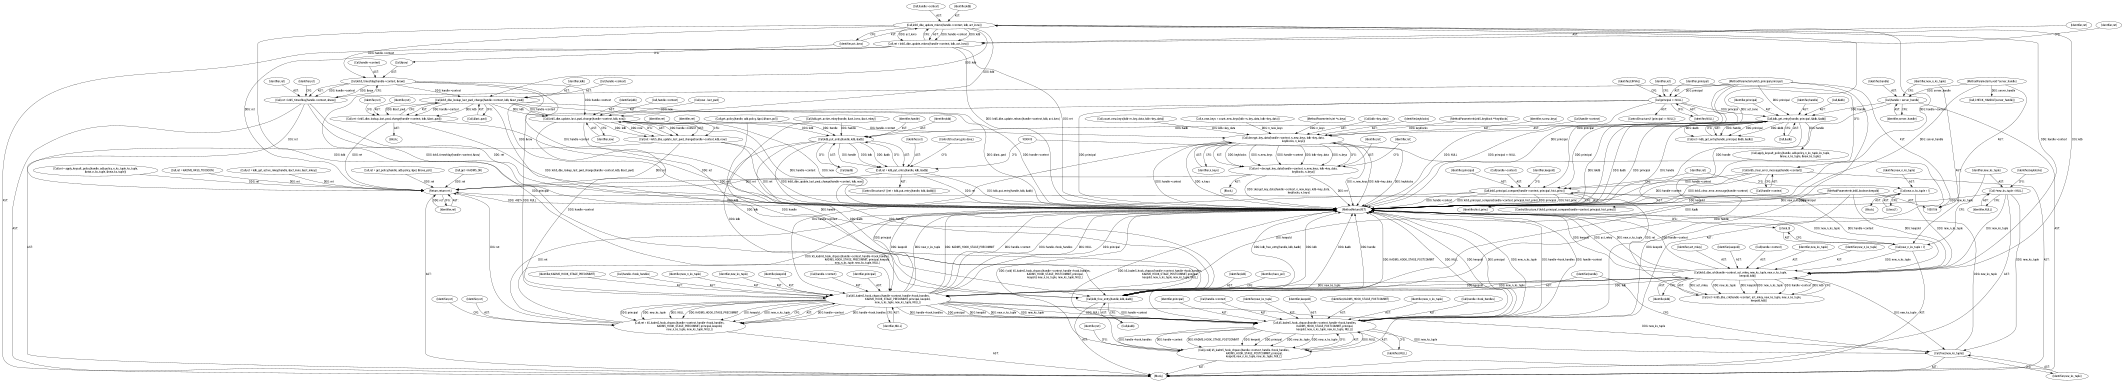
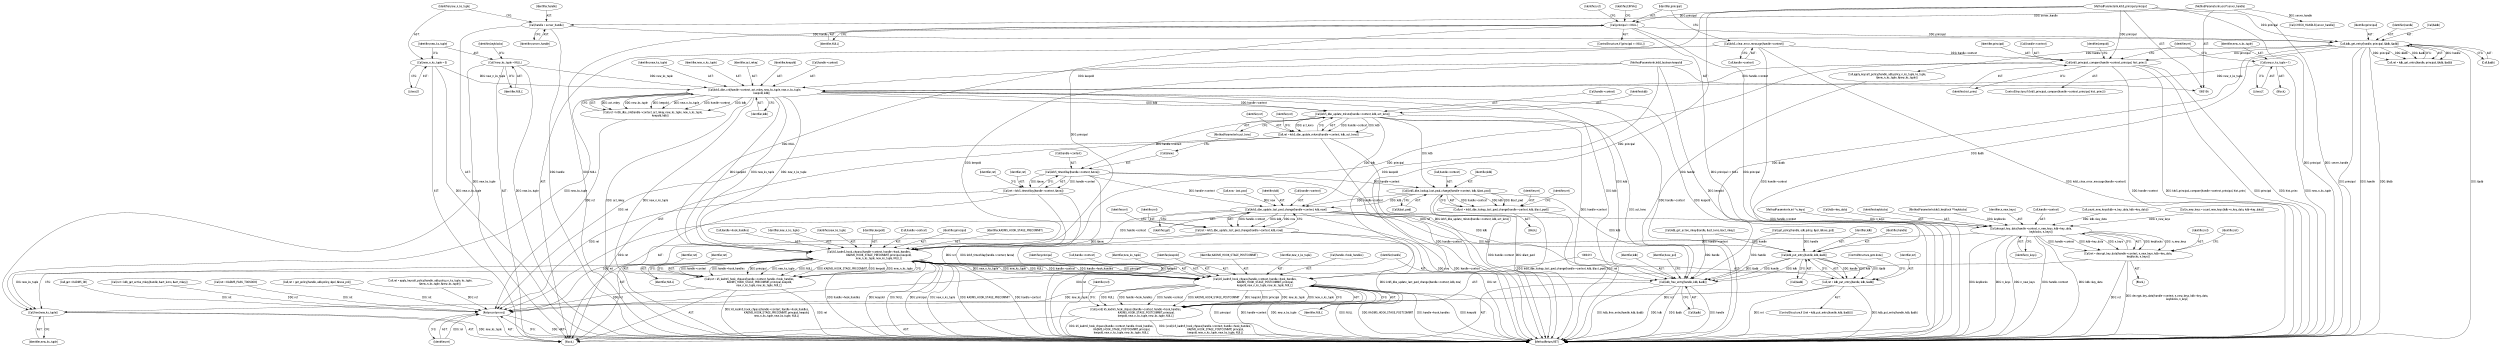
  digraph {
    fontname="Roboto Condensed"
    node [fontname="Roboto Condensed"]
    edge [fontname="Roboto Condensed"]
    n1 [label="(Call,krb5_dbe_update_mkvno(handle->context, kdb, act_kvno))"]
    n2 [label="(Call,ret = krb5_dbe_update_mkvno(handle->context, kdb, act_kvno))"]
    n3 [label="(Call,krb5_timeofday(handle->context, &now))"]
    n4 [label="(Call,krb5_dbe_lookup_last_pwd_change(handle->context, kdb, &last_pwd))"]
    n5 [label="(Call,krb5_dbe_update_last_pwd_change(handle->context, kdb, now))"]
    n6 [label="(Call,kdb_free_entry(handle, kdb, &adb))"]
-   n7 [label="(Identifier,act_kvno)"]
+   n7 [label="(MethodParameterIn,act_kvno)"]
    n8 [label="(MethodReturn,RET)"]
    n9 [label="(Block,)"]
    n10 [label="(Return,return ret;)"]
    n11 [label="(Call,ret = krb5_timeofday(handle->context, &now))"]
    n12 [label="(Call,ret = krb5_dbe_lookup_last_pwd_change(handle->context, kdb, &last_pwd))"]
    n13 [label="(Call,&last_pwd)"]
    n14 [label="(Call,k5_kadm5_hook_chpass(handle->context, handle->hook_handles,\n                               KADM5_HOOK_STAGE_PRECOMMIT, principal, keepold,\n                               new_n_ks_tuple, new_ks_tuple, NULL))"]
    n15 [label="(Call,kdb_put_entry(handle, kdb, &adb))"]
    n16 [label="(Call,ret = krb5_dbe_update_last_pwd_change(handle->context, kdb, now))"]
    n17 [label="(Call,decrypt_key_data(handle->context, n_new_keys, kdb->key_data,\n                                keyblocks, n_keys))"]
-   n18 [label="(Identifier,now)"]
+   n18 [label="(Identifier,get)"]
    n19 [label="(Call,&adb)"]
    n20 [label="(Call,&now)"]
    n21 [label="(Call,krb5_dbe_crk(handle->context, act_mkey, new_ks_tuple, new_n_ks_tuple,\n                       keepold, kdb))"]
    n22 [label="(Call,free(new_ks_tuple))"]
    n23 [label="(Call,ret = krb5_dbe_crk(handle->context, act_mkey, new_ks_tuple, new_n_ks_tuple,\n                       keepold, kdb))"]
    n24 [label="(Identifier,kdb)"]
    n25 [label="(Call,k5_kadm5_hook_chpass(handle->context, handle->hook_handles,\n                                KADM5_HOOK_STAGE_POSTCOMMIT, principal,\n                                keepold, new_n_ks_tuple, new_ks_tuple, NULL))"]
    n26 [label="(Call,ret = k5_kadm5_hook_chpass(handle->context, handle->hook_handles,\n                               KADM5_HOOK_STAGE_PRECOMMIT, principal, keepold,\n                               new_n_ks_tuple, new_ks_tuple, NULL))"]
    n27 [label="(Identifier,NULL)"]
    n28 [label="(Identifier,new_ks_tuple)"]
    n29 [label="(Call,krb5_principal_compare(handle->context, principal, hist_princ))"]
    n30 [label="(ControlStructure,if (krb5_principal_compare(handle->context, principal, hist_princ)))"]
    n31 [label="(Identifier,hist_princ)"]
    n32 [label="(Call,krb5_clear_error_message(handle->context))"]
    n33 [label="(Call,handle->context)"]
    n34 [label="(Call,kdb_get_entry(handle, principal, &kdb, &adb))"]
    n35 [label="(Call,ret = kdb_get_entry(handle, principal, &kdb, &adb))"]
    n36 [label="(Call,apply_keysalt_policy(handle, adb.policy, n_ks_tuple, ks_tuple,\n                               &new_n_ks_tuple, &new_ks_tuple))"]
    n37 [label="(Call,&adb)"]
    n38 [label="(Call,ret = kdb_put_entry(handle, kdb, &adb))"]
    n39 [label="(Call,&adb)"]
    n40 [label="(Call,handle = server_handle)"]
    n41 [label="(Identifier,server_handle)"]
    n42 [label="(MethodParameterIn,void *server_handle)"]
    n43 [label="(Call,CHECK_HANDLE(server_handle))"]
    1000106
    n45 [label="(Call,principal == NULL)"]
    n46 [label="(ControlStructure,if (principal == NULL))"]
    n47 [label="(Identifier,NULL)"]
    n48 [label="(MethodParameterIn,krb5_principal principal)"]
    n49 [label="(Call,(void) k5_kadm5_hook_chpass(handle->context, handle->hook_handles,\n                                KADM5_HOOK_STAGE_POSTCOMMIT, principal,\n                                keepold, new_n_ks_tuple, new_ks_tuple, NULL))"]
    n50 [label="(Identifier,NULL)"]
    n51 [label="(Call,*new_ks_tuple = NULL)"]
    n52 [label="(Identifier,NULL)"]
    n53 [label="(Call,new_n_ks_tuple = 0)"]
    n54 [label="(Literal,0)"]
    n55 [label="(Call,new_n_ks_tuple = 1)"]
    n56 [label="(Block,)"]
    n57 [label="(Literal,1)"]
    n58 [label="(MethodParameterIn,krb5_boolean keepold)"]
    n59 [label="(Identifier,ret)"]
    n60 [label="(Block,)"]
    n61 [label="(Call,ret = decrypt_key_data(handle->context, n_new_keys, kdb->key_data,\n                                keyblocks, n_keys))"]
    n62 [label="(Identifier,n_keys)"]
    n63 [label="(Block,)"]
    n64 [label="(ControlStructure,if ((ret = kdb_put_entry(handle, kdb, &adb))))"]
    n65 [label="(Identifier,principal)"]
    n66 [label="(Identifier,ret)"]
    n67 [label="(Identifier,keyblocks)"]
    n68 [label="(Identifier,handle)"]
    n69 [label="(Identifier,ret)"]
    n70 [label="(Identifier,ret)"]
    n71 [label="(Identifier,ret)"]
    n72 [label="(Identifier,ret)"]
    n73 [label="(Identifier,ret)"]
    n74 [label="(Identifier,act_mkey)"]
    n75 [label="(Identifier,EINVAL)"]
    n76 [label="(Call,handle->context)"]
    n77 [label="(Call,count_new_keys(kdb->n_key_data, kdb->key_data))"]
    n78 [label="(Call,get_policy(handle, adb.policy, &pol, &have_pol))"]
    n79 [label="(Identifier,ret)"]
    n80 [label="(Call,ret = get_policy(handle, adb.policy, &pol, &have_pol))"]
    n81 [label="(Call,handle->context)"]
    n82 [label="(Identifier,keepold)"]
    n83 [label="(Identifier,kdb)"]
    n84 [label="(Call,handle->context)"]
    n85 [label="(Identifier,new_ks_tuple)"]
    n86 [label="(Call,n_new_keys = count_new_keys(kdb->n_key_data, kdb->key_data))"]
    n87 [label="(Identifier,ret)"]
    n88 [label="(Identifier,handle)"]
    n89 [label="(Identifier,principal)"]
    n90 [label="(Call,handle->context)"]
    n91 [label="(Call,get = KADM5_OK)"]
    n92 [label="(Identifier,ret)"]
    n93 [label="(Call,kdb_get_active_mkey(handle, &act_kvno, &act_mkey))"]
    n94 [label="(Identifier,kdb)"]
    n95 [label="(Identifier,kdb)"]
    n96 [label="(Call,now - last_pwd)"]
    n97 [label="(Call,ret = apply_keysalt_policy(handle, adb.policy, n_ks_tuple, ks_tuple,\n                               &new_n_ks_tuple, &new_ks_tuple))"]
    n98 [label="(Identifier,handle)"]
    n99 [label="(Identifier,ret)"]
    n100 [label="(MethodParameterIn,int *n_keys)"]
    n101 [label="(Identifier,new_n_ks_tuple)"]
    n102 [label="(Identifier,ret)"]
    n103 [label="(Identifier,ret)"]
    n104 [label="(Call,handle->context)"]
    n105 [label="(Identifier,ret)"]
    n106 [label="(Identifier,new_ks_tuple)"]
    n107 [label="(Identifier,keepold)"]
    n108 [label="(Identifier,kdb)"]
    n109 [label="(Identifier,KADM5_HOOK_STAGE_POSTCOMMIT)"]
    n110 [label="(Call,ret = KADM5_PASS_TOOSOON)"]
    n111 [label="(Identifier,KADM5_HOOK_STAGE_PRECOMMIT)"]
    n112 [label="(Identifier,new_ks_tuple)"]
    n113 [label="(Call,&kdb)"]
    n114 [label="(Call,kdb->key_data)"]
    n115 [label="(Call,handle->context)"]
    n116 [label="(Identifier,keyblocks)"]
    n117 [label="(Identifier,ret)"]
    n118 [label="(Identifier,keepold)"]
    n119 [label="(MethodParameterIn,krb5_keyblock **keyblocks)"]
    n120 [label="(Identifier,new_n_ks_tuple)"]
    n121 [label="(Call,handle->context)"]
    n122 [label="(Call,handle->hook_handles)"]
    n123 [label="(Identifier,new_n_ks_tuple)"]
    n124 [label="(Identifier,ret)"]
    n125 [label="(Identifier,new_ks_tuple)"]
    n126 [label="(Identifier,have_pol)"]
    n127 [label="(Identifier,n_new_keys)"]
    n128 [label="(Call,ret = kdb_get_active_mkey(handle, &act_kvno, &act_mkey))"]
    n129 [label="(Identifier,kdb)"]
    n130 [label="(Identifier,keepold)"]
    n131 [label="(Call,handle->context)"]
    n132 [label="(Identifier,principal)"]
    n133 [label="(Identifier,principal)"]
    n134 [label="(Call,handle->hook_handles)"]
    n135 [label="(Identifier,handle)"]
    n136 [label="(Identifier,principal)"]
    n137 [label="(Identifier,new_n_ks_tuple)"]
    n138 [label="(Identifier,new_n_ks_tuple)"]
    n139 [label="(Identifier,ret)"]
    n140 [label="(Call,handle->context)"]
    n141 [label="(ControlStructure,goto done;)"]
    1000413
    n1 -> n2 [label="AST: "]
    n1 -> n2 [label="DDG: handle->context"]
    n1 -> n2 [label="DDG: kdb"]
    n1 -> n2 [label="DDG: act_kvno"]
    n1 -> n3 [label="DDG: handle->context"]
    n1 -> n4 [label="DDG: kdb"]
    n1 -> n5 [label="DDG: kdb"]
    n1 -> n6 [label="DDG: kdb"]
    n1 -> n7 [label="CFG: "]
    n1 -> n8 [label="DDG: act_kvno"]
    n1 -> n8 [label="DDG: handle->context"]
    n2 -> n1 [label="CFG: "]
    n2 -> n8 [label="DDG: ret"]
    n2 -> n8 [label="DDG: krb5_dbe_update_mkvno(handle->context, kdb, act_kvno)"]
    n2 -> n9 [label="AST: "]
    n2 -> n10 [label="DDG: ret"]
    n3 -> n4 [label="DDG: handle->context"]
    n3 -> n5 [label="DDG: handle->context"]
    n3 -> n8 [label="DDG: &now"]
    n3 -> n8 [label="DDG: handle->context"]
    n3 -> n11 [label="AST: "]
    n3 -> n11 [label="DDG: handle->context"]
    n3 -> n11 [label="DDG: &now"]
    n4 -> n5 [label="DDG: handle->context"]
    n4 -> n5 [label="DDG: kdb"]
    n4 -> n6 [label="DDG: kdb"]
    n4 -> n8 [label="DDG: &last_pwd"]
    n4 -> n8 [label="DDG: handle->context"]
    n4 -> n12 [label="AST: "]
    n4 -> n12 [label="DDG: handle->context"]
    n4 -> n12 [label="DDG: kdb"]
    n4 -> n12 [label="DDG: &last_pwd"]
    n4 -> n13 [label="CFG: "]
    n5 -> n6 [label="DDG: kdb"]
    n5 -> n8 [label="DDG: handle->context"]
    n5 -> n8 [label="DDG: now"]
    n5 -> n14 [label="DDG: handle->context"]
    n5 -> n15 [label="DDG: kdb"]
    n5 -> n16 [label="AST: "]
    n5 -> n16 [label="DDG: handle->context"]
    n5 -> n16 [label="DDG: kdb"]
    n5 -> n16 [label="DDG: now"]
    n5 -> n17 [label="DDG: handle->context"]
    n5 -> n18 [label="CFG: "]
    n6 -> n8 [label="DDG: &adb"]
    n6 -> n8 [label="DDG: handle"]
    n6 -> n8 [label="DDG: kdb_free_entry(handle, kdb, &adb)"]
    n6 -> n8 [label="DDG: kdb"]
    n6 -> n9 [label="AST: "]
    n6 -> n19 [label="CFG: "]
    n7 -> n1 [label="AST: "]
    n7 -> n20 [label="CFG: "]
-   n8 -> n54 [label="CFG: "]
+   n8 -> n10 [label="CFG: "]
    n10 -> n8 [label="DDG: <RET>"]
    n10 -> n9 [label="AST: "]
    n10 -> n59 [label="CFG: "]
    n11 -> n3 [label="CFG: "]
    n11 -> n8 [label="DDG: krb5_timeofday(handle->context, &now)"]
    n11 -> n8 [label="DDG: ret"]
    n11 -> n9 [label="AST: "]
    n11 -> n10 [label="DDG: ret"]
    n12 -> n4 [label="CFG: "]
    n12 -> n8 [label="DDG: ret"]
    n12 -> n8 [label="DDG: krb5_dbe_lookup_last_pwd_change(handle->context, kdb, &last_pwd)"]
    n12 -> n10 [label="DDG: ret"]
    n12 -> n60 [label="AST: "]
    n13 -> n4 [label="AST: "]
    n14 -> n8 [label="DDG: keepold"]
    n14 -> n8 [label="DDG: new_n_ks_tuple"]
    n14 -> n8 [label="DDG: KADM5_HOOK_STAGE_PRECOMMIT"]
    n14 -> n8 [label="DDG: handle->context"]
    n14 -> n8 [label="DDG: handle->hook_handles"]
    n14 -> n8 [label="DDG: NULL"]
    n14 -> n8 [label="DDG: principal"]
    n14 -> n22 [label="DDG: new_ks_tuple"]
    n14 -> n25 [label="DDG: handle->context"]
    n14 -> n25 [label="DDG: handle->hook_handles"]
    n14 -> n25 [label="DDG: principal"]
    n14 -> n25 [label="DDG: keepold"]
    n14 -> n25 [label="DDG: new_n_ks_tuple"]
    n14 -> n25 [label="DDG: new_ks_tuple"]
    n14 -> n25 [label="DDG: NULL"]
    n14 -> n26 [label="AST: "]
    n14 -> n26 [label="DDG: handle->context"]
    n14 -> n26 [label="DDG: handle->hook_handles"]
    n14 -> n26 [label="DDG: principal"]
    n14 -> n26 [label="DDG: new_ks_tuple"]
    n14 -> n26 [label="DDG: NULL"]
    n14 -> n26 [label="DDG: KADM5_HOOK_STAGE_PRECOMMIT"]
    n14 -> n26 [label="DDG: keepold"]
    n14 -> n26 [label="DDG: new_n_ks_tuple"]
    n14 -> n27 [label="CFG: "]
    n15 -> n6 [label="DDG: handle"]
    n15 -> n6 [label="DDG: kdb"]
    n15 -> n6 [label="DDG: &adb"]
    n15 -> n38 [label="AST: "]
    n15 -> n38 [label="DDG: handle"]
    n15 -> n38 [label="DDG: kdb"]
    n15 -> n38 [label="DDG: &adb"]
    n15 -> n39 [label="CFG: "]
    n16 -> n5 [label="CFG: "]
    n16 -> n8 [label="DDG: ret"]
    n16 -> n8 [label="DDG: krb5_dbe_update_last_pwd_change(handle->context, kdb, now)"]
    n16 -> n9 [label="AST: "]
    n16 -> n10 [label="DDG: ret"]
    n17 -> n8 [label="DDG: n_new_keys"]
    n17 -> n8 [label="DDG: kdb->key_data"]
    n17 -> n8 [label="DDG: keyblocks"]
    n17 -> n8 [label="DDG: handle->context"]
    n17 -> n8 [label="DDG: n_keys"]
    n17 -> n14 [label="DDG: handle->context"]
    n17 -> n61 [label="AST: "]
    n17 -> n61 [label="DDG: keyblocks"]
    n17 -> n61 [label="DDG: n_new_keys"]
    n17 -> n61 [label="DDG: handle->context"]
    n17 -> n61 [label="DDG: kdb->key_data"]
    n17 -> n61 [label="DDG: n_keys"]
    n17 -> n62 [label="CFG: "]
    n18 -> n5 [label="AST: "]
    n19 -> n6 [label="AST: "]
    n20 -> n3 [label="AST: "]
    n21 -> n1 [label="DDG: handle->context"]
    n21 -> n1 [label="DDG: kdb"]
    n21 -> n6 [label="DDG: kdb"]
    n21 -> n8 [label="DDG: keepold"]
    n21 -> n8 [label="DDG: act_mkey"]
    n21 -> n8 [label="DDG: new_n_ks_tuple"]
    n21 -> n8 [label="DDG: handle->context"]
    n21 -> n14 [label="DDG: keepold"]
    n21 -> n14 [label="DDG: new_n_ks_tuple"]
    n21 -> n14 [label="DDG: new_ks_tuple"]
    n21 -> n22 [label="DDG: new_ks_tuple"]
    n21 -> n23 [label="AST: "]
    n21 -> n23 [label="DDG: act_mkey"]
    n21 -> n23 [label="DDG: new_ks_tuple"]
    n21 -> n23 [label="DDG: keepold"]
    n21 -> n23 [label="DDG: new_n_ks_tuple"]
    n21 -> n23 [label="DDG: handle->context"]
    n21 -> n23 [label="DDG: kdb"]
    n21 -> n24 [label="CFG: "]
    n22 -> n8 [label="DDG: new_ks_tuple"]
    n22 -> n9 [label="AST: "]
    n22 -> n28 [label="CFG: "]
    n23 -> n10 [label="DDG: ret"]
    n23 -> n21 [label="CFG: "]
    n24 -> n21 [label="AST: "]
    n25 -> n8 [label="DDG: NULL"]
    n25 -> n8 [label="DDG: keepold"]
    n25 -> n8 [label="DDG: principal"]
    n25 -> n8 [label="DDG: new_n_ks_tuple"]
    n25 -> n8 [label="DDG: handle->hook_handles"]
    n25 -> n8 [label="DDG: handle->context"]
    n25 -> n8 [label="DDG: KADM5_HOOK_STAGE_POSTCOMMIT"]
    n25 -> n22 [label="DDG: new_ks_tuple"]
    n25 -> n49 [label="AST: "]
    n25 -> n49 [label="DDG: NULL"]
    n25 -> n49 [label="DDG: handle->hook_handles"]
    n25 -> n49 [label="DDG: handle->context"]
    n25 -> n49 [label="DDG: KADM5_HOOK_STAGE_POSTCOMMIT"]
    n25 -> n49 [label="DDG: keepold"]
    n25 -> n49 [label="DDG: principal"]
    n25 -> n49 [label="DDG: new_ks_tuple"]
    n25 -> n49 [label="DDG: new_n_ks_tuple"]
    n25 -> n50 [label="CFG: "]
    n26 -> n8 [label="DDG: k5_kadm5_hook_chpass(handle->context, handle->hook_handles,\n                               KADM5_HOOK_STAGE_PRECOMMIT, principal, keepold,\n                               new_n_ks_tuple, new_ks_tuple, NULL)"]
    n26 -> n8 [label="DDG: ret"]
    n26 -> n9 [label="AST: "]
    n26 -> n10 [label="DDG: ret"]
    n26 -> n14 [label="CFG: "]
    n27 -> n14 [label="AST: "]
    n28 -> n22 [label="AST: "]
    n29 -> n8 [label="DDG: handle->context"]
    n29 -> n8 [label="DDG: krb5_principal_compare(handle->context, principal, hist_princ)"]
    n29 -> n8 [label="DDG: principal"]
    n29 -> n8 [label="DDG: hist_princ"]
    n29 -> n14 [label="DDG: principal"]
    n29 -> n21 [label="DDG: handle->context"]
    n29 -> n30 [label="AST: "]
    n29 -> n31 [label="CFG: "]
    n31 -> n29 [label="AST: "]
    n32 -> n8 [label="DDG: handle->context"]
    n32 -> n8 [label="DDG: krb5_clear_error_message(handle->context)"]
    n32 -> n9 [label="AST: "]
    n32 -> n29 [label="DDG: handle->context"]
    n32 -> n33 [label="CFG: "]
    n33 -> n32 [label="AST: "]
    n34 -> n6 [label="DDG: &adb"]
    n34 -> n8 [label="DDG: &kdb"]
    n34 -> n8 [label="DDG: &adb"]
    n34 -> n8 [label="DDG: principal"]
    n34 -> n8 [label="DDG: handle"]
    n34 -> n15 [label="DDG: &adb"]
    n34 -> n29 [label="DDG: principal"]
    n34 -> n35 [label="AST: "]
    n34 -> n35 [label="DDG: handle"]
    n34 -> n35 [label="DDG: principal"]
    n34 -> n35 [label="DDG: &kdb"]
    n34 -> n35 [label="DDG: &adb"]
    n34 -> n36 [label="DDG: handle"]
    n34 -> n37 [label="CFG: "]
    n35 -> n34 [label="CFG: "]
    n36 -> n6 [label="DDG: handle"]
    n37 -> n34 [label="AST: "]
    n38 -> n8 [label="DDG: ret"]
    n38 -> n8 [label="DDG: kdb_put_entry(handle, kdb, &adb)"]
    n38 -> n10 [label="DDG: ret"]
    n38 -> n15 [label="CFG: "]
    n38 -> n64 [label="AST: "]
    n39 -> n15 [label="AST: "]
    n40 -> n8 [label="DDG: handle"]
    n40 -> n9 [label="AST: "]
    n40 -> n34 [label="DDG: handle"]
    n40 -> n41 [label="CFG: "]
    n41 -> n40 [label="AST: "]
    n42 -> n8 [label="DDG: server_handle"]
    n42 -> n40 [label="DDG: server_handle"]
    n42 -> n43 [label="DDG: server_handle"]
    n42 -> 1000106 [label="AST: "]
    n45 -> n8 [label="DDG: NULL"]
    n45 -> n8 [label="DDG: principal == NULL"]
    n45 -> n8 [label="DDG: principal"]
    n45 -> n14 [label="DDG: NULL"]
    n45 -> n34 [label="DDG: principal"]
    n45 -> n46 [label="AST: "]
    n45 -> n47 [label="CFG: "]
    n47 -> n45 [label="AST: "]
    n48 -> n8 [label="DDG: principal"]
    n48 -> n14 [label="DDG: principal"]
    n48 -> n25 [label="DDG: principal"]
    n48 -> n29 [label="DDG: principal"]
    n48 -> n34 [label="DDG: principal"]
    n48 -> 1000106 [label="AST: "]
    n48 -> n45 [label="DDG: principal"]
    n49 -> n8 [label="DDG: (void) k5_kadm5_hook_chpass(handle->context, handle->hook_handles,\n                                KADM5_HOOK_STAGE_POSTCOMMIT, principal,\n                                keepold, new_n_ks_tuple, new_ks_tuple, NULL)"]
    n49 -> n8 [label="DDG: k5_kadm5_hook_chpass(handle->context, handle->hook_handles,\n                                KADM5_HOOK_STAGE_POSTCOMMIT, principal,\n                                keepold, new_n_ks_tuple, new_ks_tuple, NULL)"]
    n49 -> n9 [label="AST: "]
    n49 -> n25 [label="CFG: "]
    n50 -> n25 [label="AST: "]
    n51 -> n8 [label="DDG: new_ks_tuple"]
    n51 -> n9 [label="AST: "]
    n51 -> n21 [label="DDG: new_ks_tuple"]
    n51 -> n22 [label="DDG: new_ks_tuple"]
    n51 -> n52 [label="CFG: "]
    n52 -> n51 [label="AST: "]
    n53 -> n8 [label="DDG: new_n_ks_tuple"]
    n53 -> n9 [label="AST: "]
    n53 -> n21 [label="DDG: new_n_ks_tuple"]
    n53 -> n54 [label="CFG: "]
    n54 -> n53 [label="AST: "]
    n55 -> n8 [label="DDG: new_n_ks_tuple"]
    n55 -> n21 [label="DDG: new_n_ks_tuple"]
    n55 -> n56 [label="AST: "]
    n55 -> n57 [label="CFG: "]
    n57 -> n55 [label="AST: "]
    n58 -> n8 [label="DDG: keepold"]
    n58 -> n14 [label="DDG: keepold"]
    n58 -> n21 [label="DDG: keepold"]
    n58 -> n25 [label="DDG: keepold"]
    n58 -> 1000106 [label="AST: "]
    n59 -> n10 [label="AST: "]
    n59 -> n10 [label="DDG: ret"]
    n61 -> n8 [label="DDG: decrypt_key_data(handle->context, n_new_keys, kdb->key_data,\n                                keyblocks, n_keys)"]
    n61 -> n8 [label="DDG: ret"]
    n61 -> n10 [label="DDG: ret"]
    n61 -> n17 [label="CFG: "]
    n61 -> n63 [label="AST: "]
    n62 -> n17 [label="AST: "]
    n65 -> n25 [label="AST: "]
    n66 -> n2 [label="AST: "]
    n67 -> n51 [label="CFG: "]
    n68 -> n34 [label="AST: "]
    n69 -> n45 [label="CFG: "]
    n70 -> n29 [label="CFG: "]
    n70 -> n55 [label="CFG: "]
    n71 -> n12 [label="CFG: "]
    n72 -> n26 [label="CFG: "]
    n73 -> n11 [label="AST: "]
    n74 -> n21 [label="AST: "]
    n75 -> n45 [label="CFG: "]
    n76 -> n25 [label="AST: "]
    n77 -> n17 [label="DDG: kdb->key_data"]
    n78 -> n6 [label="DDG: handle"]
    n78 -> n15 [label="DDG: handle"]
    n79 -> n16 [label="AST: "]
    n80 -> n10 [label="DDG: ret"]
    n81 -> n29 [label="AST: "]
    n82 -> n21 [label="AST: "]
    n83 -> n5 [label="AST: "]
    n84 -> n5 [label="AST: "]
    n85 -> n51 [label="AST: "]
    n85 -> n53 [label="CFG: "]
    n86 -> n17 [label="DDG: n_new_keys"]
    n87 -> n38 [label="AST: "]
    n88 -> n6 [label="AST: "]
    n88 -> n22 [label="CFG: "]
    n89 -> n32 [label="CFG: "]
    n89 -> n45 [label="AST: "]
    n90 -> n21 [label="AST: "]
    n91 -> n10 [label="DDG: ret"]
    n92 -> n11 [label="CFG: "]
    n93 -> n6 [label="DDG: handle"]
    n93 -> n15 [label="DDG: handle"]
    n94 -> n6 [label="AST: "]
    n95 -> n15 [label="AST: "]
    n96 -> n5 [label="DDG: now"]
    n97 -> n10 [label="DDG: ret"]
    n98 -> n40 [label="AST: "]
    n99 -> n61 [label="CFG: "]
    n100 -> n17 [label="DDG: n_keys"]
    n101 -> n40 [label="CFG: "]
    n101 -> n53 [label="AST: "]
    n102 -> n49 [label="CFG: "]
    n103 -> n26 [label="AST: "]
    n104 -> n4 [label="AST: "]
    n105 -> n2 [label="CFG: "]
    n106 -> n25 [label="AST: "]
    n107 -> n25 [label="AST: "]
    n108 -> n4 [label="AST: "]
    n109 -> n25 [label="AST: "]
    n110 -> n10 [label="DDG: ret"]
    n111 -> n14 [label="AST: "]
    n112 -> n21 [label="AST: "]
    n113 -> n34 [label="AST: "]
    n114 -> n17 [label="AST: "]
    n115 -> n1 [label="AST: "]
    n116 -> n17 [label="AST: "]
    n117 -> n61 [label="AST: "]
    n118 -> n29 [label="CFG: "]
    n119 -> n17 [label="DDG: keyblocks"]
    n120 -> n25 [label="AST: "]
    n121 -> n3 [label="AST: "]
    n122 -> n14 [label="AST: "]
    n123 -> n14 [label="AST: "]
    n124 -> n12 [label="AST: "]
    n125 -> n14 [label="AST: "]
    n126 -> n6 [label="CFG: "]
    n127 -> n17 [label="AST: "]
    n128 -> n10 [label="DDG: ret"]
    n129 -> n1 [label="AST: "]
    n130 -> n14 [label="AST: "]
    n131 -> n14 [label="AST: "]
    n132 -> n14 [label="AST: "]
    n133 -> n34 [label="AST: "]
    n134 -> n25 [label="AST: "]
    n135 -> n15 [label="AST: "]
    n136 -> n29 [label="AST: "]
    n137 -> n21 [label="AST: "]
    n138 -> n55 [label="AST: "]
    n139 -> n16 [label="CFG: "]
    n140 -> n17 [label="AST: "]
    n141 -> n38 [label="CFG: "]
-   1000413 -> n38 [label="CFG: "]
+   1000413 -> n38 [label="AST: "]
    1000413 -> n49 [label="AST: "]
  }
